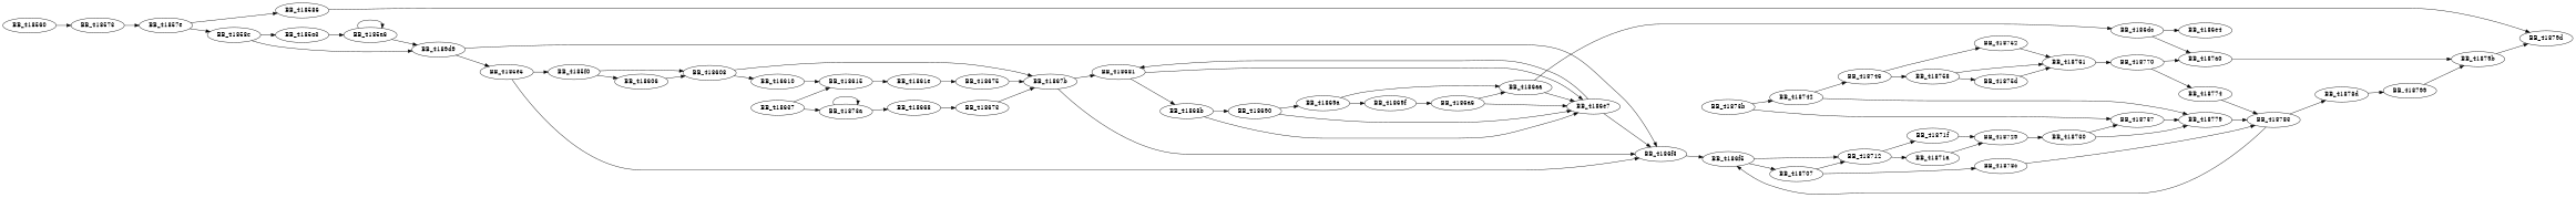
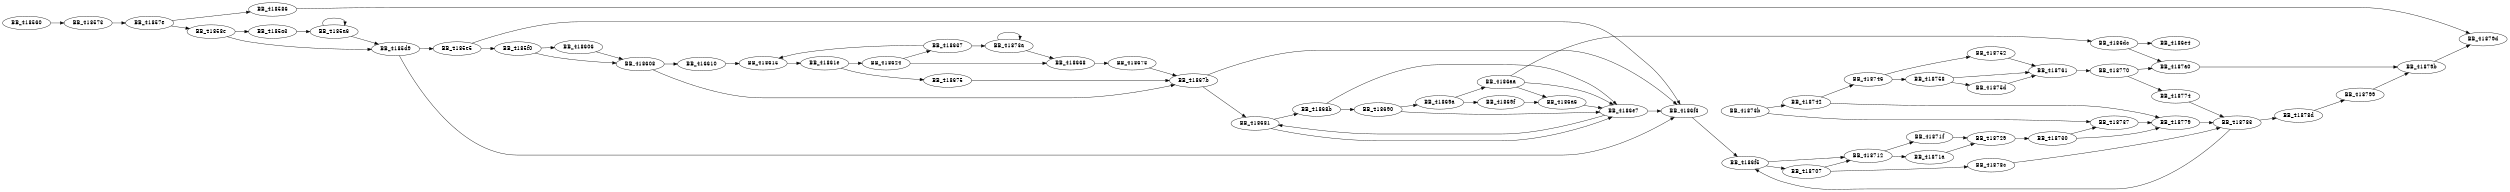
  digraph {
    rankdir=LR
    BB_418560
    BB_418573
    BB_41857e
    BB_418586
    BB_41858e
    BB_41879d
    BB_4185a3
-   BB_4185d9 [label=BB_4189d9]
+   BB_4185d9
    BB_4185a6
    BB_4185e5
    BB_4186f3
    BB_4185f0
    BB_4186f5
    BB_418606
    BB_418608
    BB_418707
    BB_418712
    n18 [label=BB_416610]
    BB_41867b
    BB_418615
    BB_418681
    BB_41861e
    BB_41868b
    BB_4186e7
+   BB_418624
    BB_418675
    BB_418637
    BB_418668
    n29 [label=BB_41873a]
    BB_418673
    BB_418690
    BB_41869a
    BB_41869f
    BB_4186aa
    BB_4186a6
    BB_4186dc
    BB_4186e4
    BB_4187a0
    BB_41879b
    n40 [label=BB_41878c]
    BB_41871a
    BB_41871f
    BB_418783
    BB_418729
    BB_41878d
    BB_418799
    BB_418730
    BB_418737
    BB_418779
    BB_41873b
    BB_418742
    BB_418746
    BB_418752
    BB_418758
    BB_418761
    BB_41875d
    BB_418770
    BB_418774
    BB_418560 -> BB_418573
    BB_418573 -> BB_41857e
    BB_41857e -> BB_418586
    BB_41857e -> BB_41858e
    BB_418586 -> BB_41879d
    BB_41858e -> BB_4185a3
    BB_41858e -> BB_4185d9
    BB_4185a3 -> BB_4185a6
    BB_4185d9 -> BB_4185e5
    BB_4185d9 -> BB_4186f3
    BB_4185a6 -> BB_4185d9
    BB_4185a6 -> BB_4185a6
    BB_4185e5 -> BB_4186f3
    BB_4185e5 -> BB_4185f0
    BB_4186f3 -> BB_4186f5
    BB_4185f0 -> BB_418606
    BB_4185f0 -> BB_418608
    BB_4186f5 -> BB_418707
    BB_4186f5 -> BB_418712
    BB_418606 -> BB_418608
    BB_418608 -> n18
    BB_418608 -> BB_41867b
    BB_418707 -> BB_418712
    BB_418707 -> n40
    BB_418712 -> BB_41871a
    BB_418712 -> BB_41871f
    n18 -> BB_418615
    BB_41867b -> BB_4186f3
    BB_41867b -> BB_418681
    BB_418615 -> BB_41861e
    BB_418681 -> BB_41868b
    BB_418681 -> BB_4186e7
+   BB_41861e -> BB_418624
    BB_41861e -> BB_418675
    BB_41868b -> BB_4186e7
    BB_41868b -> BB_418690
    BB_4186e7 -> BB_4186f3
    BB_4186e7 -> BB_418681
+   BB_418624 -> BB_418637
+   BB_418624 -> BB_418668
    BB_418675 -> BB_41867b
    BB_418637 -> BB_418615
    BB_418637 -> n29
    BB_418668 -> BB_418673
    n29 -> BB_418668
    n29 -> n29
    BB_418673 -> BB_41867b
    BB_418690 -> BB_4186e7
    BB_418690 -> BB_41869a
    BB_41869a -> BB_41869f
    BB_41869a -> BB_4186aa
    BB_41869f -> BB_4186a6
    BB_4186aa -> BB_4186e7
    BB_4186aa -> BB_4186dc
    BB_4186a6 -> BB_4186e7
-   BB_4186a6 -> BB_4186aa
+   BB_4186aa -> BB_4186a6
    BB_4186dc -> BB_4186e4
    BB_4186dc -> BB_4187a0
    BB_4187a0 -> BB_41879b
    BB_41879b -> BB_41879d
    n40 -> BB_418783
    BB_41871a -> BB_418729
    BB_41871f -> BB_418729
    BB_418783 -> BB_4186f5
    BB_418783 -> BB_41878d
    BB_418729 -> BB_418730
    BB_41878d -> BB_418799
    BB_418799 -> BB_41879b
    BB_418730 -> BB_418737
    BB_418730 -> BB_418779
    BB_418737 -> BB_418779
    BB_418779 -> BB_418783
    BB_41873b -> BB_418737
    BB_41873b -> BB_418742
    BB_418742 -> BB_418779
    BB_418742 -> BB_418746
    BB_418746 -> BB_418752
    BB_418746 -> BB_418758
    BB_418752 -> BB_418761
    BB_418758 -> BB_418761
    BB_418758 -> BB_41875d
    BB_418761 -> BB_418770
    BB_41875d -> BB_418761
    BB_418770 -> BB_4187a0
    BB_418770 -> BB_418774
    BB_418774 -> BB_418783
  }
